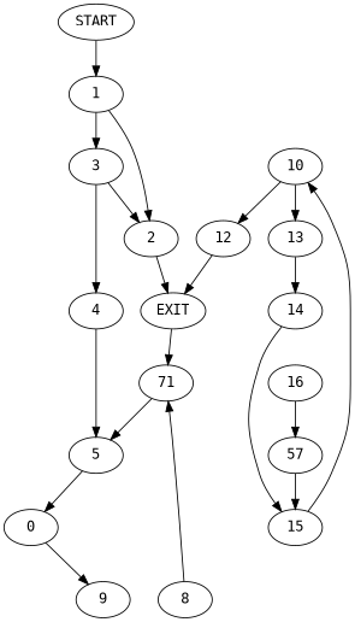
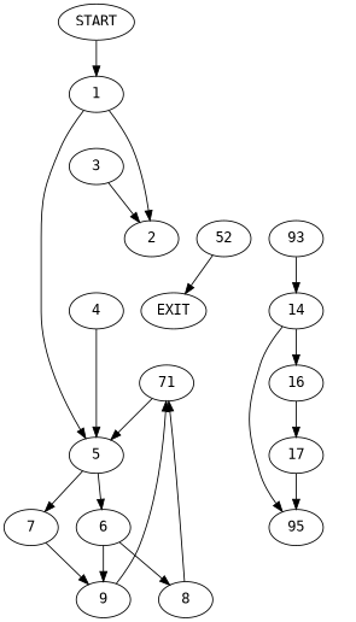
  digraph {
    fontname="DejaVu Sans Mono"
    node [fontname="DejaVu Sans Mono"]
    edge [fontname="DejaVu Sans Mono"]
    n1 [label=START]
    1
    2
    3
    n5 [label=EXIT]
    4
    5
-   7 [label=0]
+   6
+   7
    8
    9
    n12 [label=71]
-   10
-   12
-   13
+   12 [label=52]
+   13 [label=93]
    14
-   15
+   15 [label=95]
    16
-   17 [label=57]
+   17
    n1 -> 1
    1 -> 2
-   1 -> 3
-   2 -> n5
+   1 -> 5
    3 -> 2
-   3 -> 4
    4 -> 5
+   5 -> 6
    5 -> 7
+   6 -> 8
+   6 -> 9
    7 -> 9
    8 -> n12
-   n5 -> n12
+   9 -> n12
    n12 -> 5
-   10 -> 12
-   10 -> 13
    12 -> n5
    13 -> 14
    14 -> 15
-   15 -> 10
+   14 -> 16
    16 -> 17
    17 -> 15
  }
